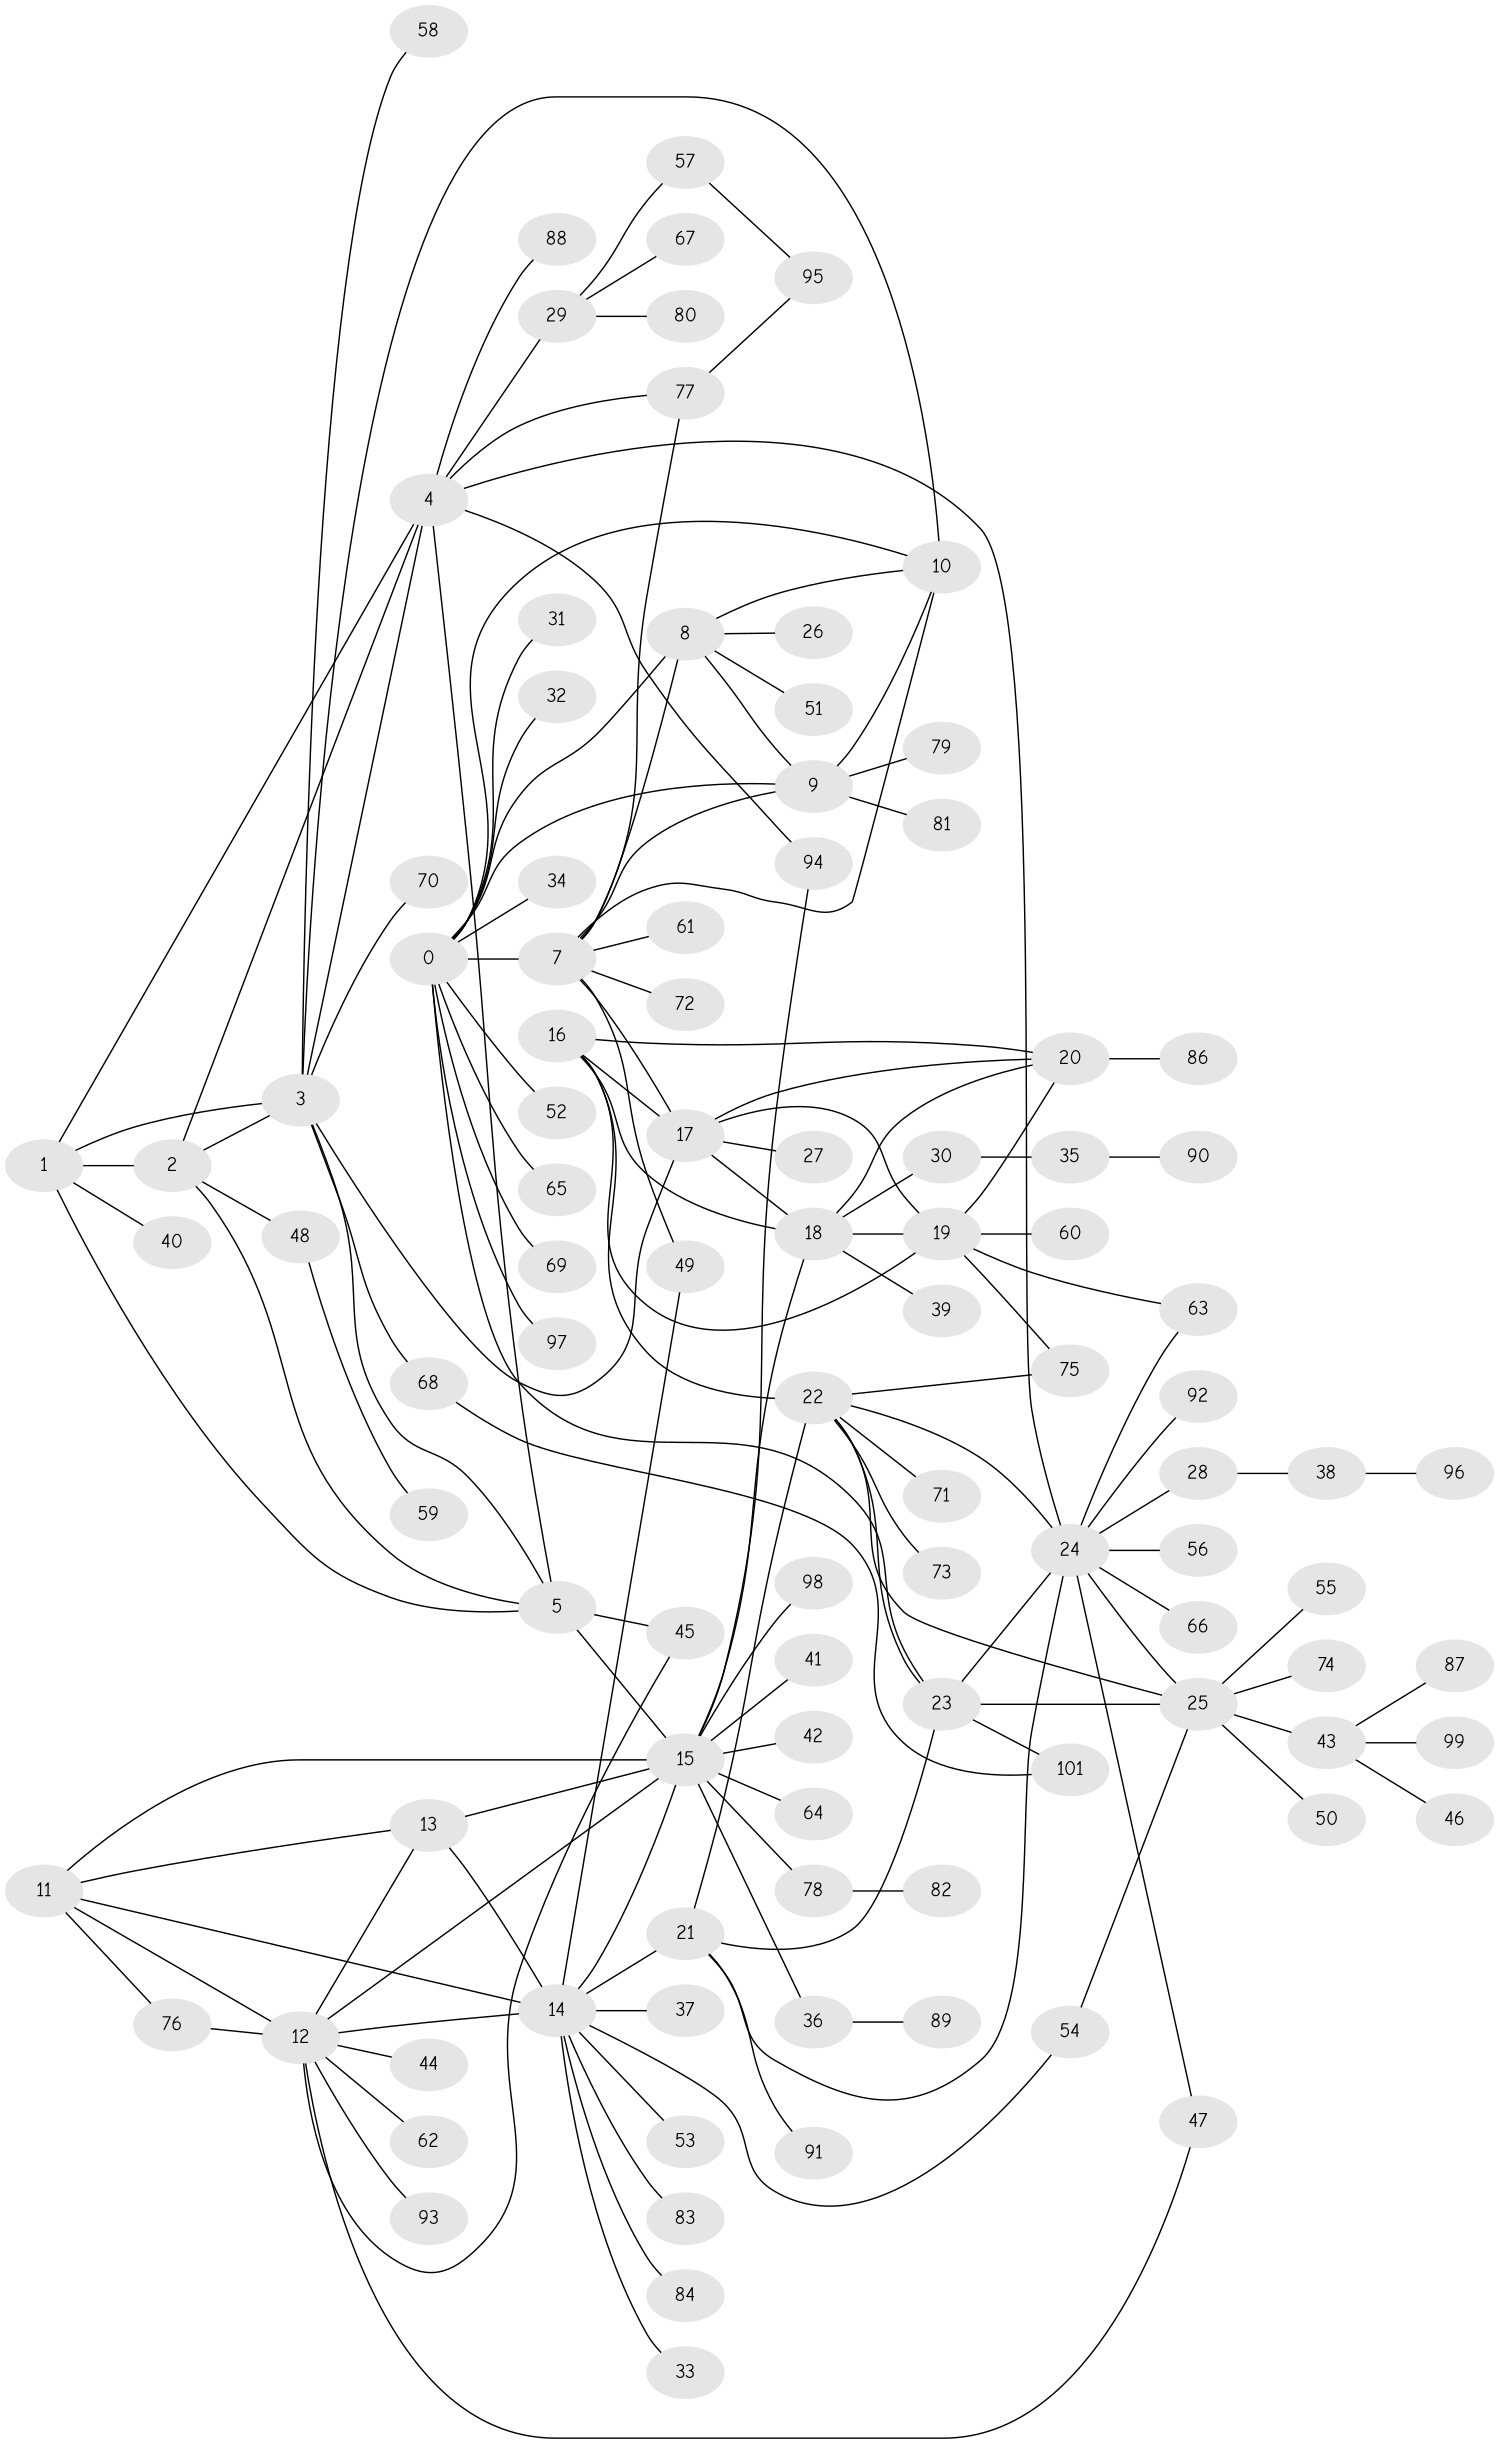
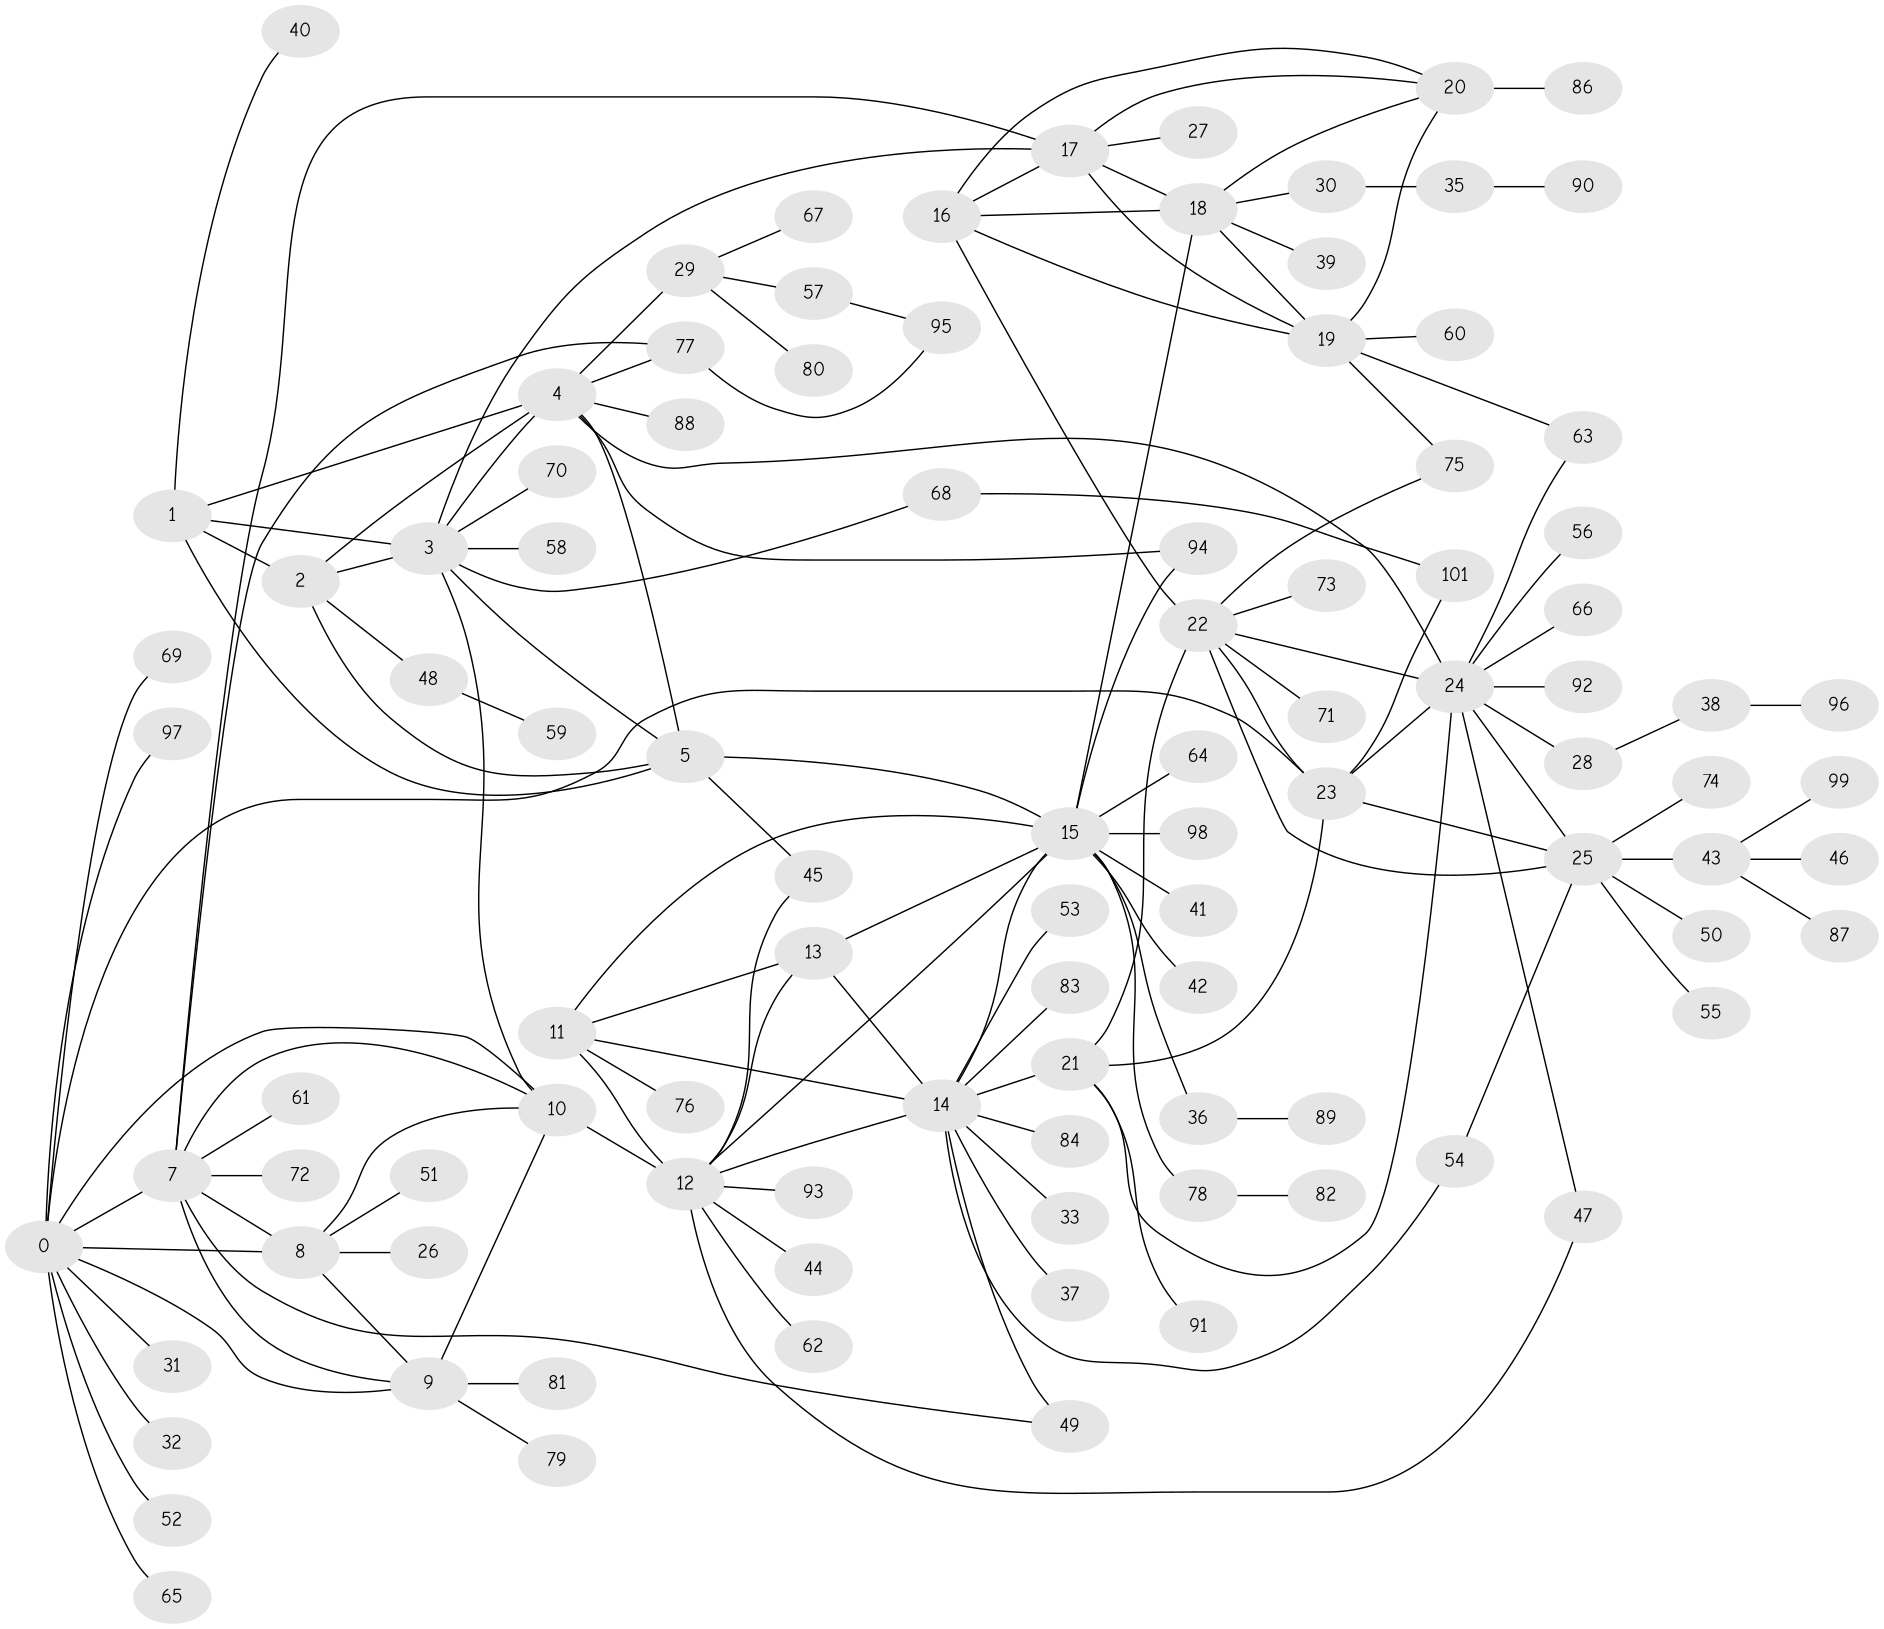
  graph {
    fontname="Comic Neue"
    rankdir=LR
    node [color=gray90 fontname="Comic Neue" style=filled]
    edge [fontname="Comic Neue"]
    1
    2
    3
    4
    5
    40
    48
    10
    17
    58
    68
    70
    24
    29
    77
    88
    94
    15
    45
    59
    12
    18
    19
    20
    27
    n26 [label=101]
    47
    63
    25
    28
    56
    66
    92
    57
    67
    80
    95
    36
    41
    42
    64
    78
    98
    n44 [label=0]
    7
    8
    9
    23
    31
    32
-   34
    52
    65
    69
    97
    49
    61
    72
    26
    51
    79
    81
    13
    14
    44
    62
    93
    11
    76
    21
    33
    37
    53
    54
    83
    84
    22
    91
    30
    39
    89
    82
    16
    60
    75
    86
    71
    73
    35
    43
    50
    55
    74
    38
    46
    87
    99
    96
    90
    1 -- 2
    1 -- 3
    1 -- 4
    1 -- 5
    1 -- 40
    2 -- 3
    2 -- 4
    2 -- 5
    2 -- 48
    3 -- 4
    3 -- 5
    3 -- 10
    3 -- 17
    3 -- 58
    3 -- 68
    3 -- 70
    4 -- 5
    4 -- 24
    4 -- 29
    4 -- 77
    4 -- 88
    4 -- 94
    5 -- 15
    5 -- 45
    48 -- 59
-   76 -- 12
+   10 -- 12
    17 -- 18
    17 -- 19
    17 -- 20
    17 -- 27
    68 -- n26
    24 -- 47
    24 -- 63
    24 -- 25
    24 -- 28
    24 -- 56
    24 -- 66
    24 -- 92
    29 -- 57
    29 -- 67
    29 -- 80
    77 -- 95
    15 -- 94
    15 -- 18
    15 -- 36
    15 -- 41
    15 -- 42
    15 -- 64
    15 -- 78
    15 -- 98
    12 -- 15
    12 -- 45
    12 -- 47
    12 -- 13
    12 -- 14
    12 -- 44
    12 -- 62
    12 -- 93
    18 -- 19
    18 -- 20
    18 -- 30
    18 -- 39
    19 -- 20
    19 -- 63
    19 -- 60
    19 -- 75
    20 -- 86
    25 -- 43
    25 -- 50
    25 -- 55
    25 -- 74
    28 -- 38
    57 -- 95
    36 -- 89
    78 -- 82
    n44 -- 10
    n44 -- 7
    n44 -- 8
    n44 -- 9
    n44 -- 23
    n44 -- 31
    n44 -- 32
-   n44 -- 34
    n44 -- 52
    n44 -- 65
    n44 -- 69
    n44 -- 97
    7 -- 10
    7 -- 17
    7 -- 77
    7 -- 8
    7 -- 9
    7 -- 49
    7 -- 61
    7 -- 72
    8 -- 10
    8 -- 9
    8 -- 26
    8 -- 51
    9 -- 10
    9 -- 79
    9 -- 81
    23 -- 24
    23 -- n26
    23 -- 25
    13 -- 15
    13 -- 14
    14 -- 15
    14 -- 49
    14 -- 21
    14 -- 33
    14 -- 37
    14 -- 53
    14 -- 54
    14 -- 83
    14 -- 84
    11 -- 15
    11 -- 12
    11 -- 13
    11 -- 14
    11 -- 76
    21 -- 24
    21 -- 23
    21 -- 22
    21 -- 91
    54 -- 25
    22 -- 24
    22 -- 25
    22 -- 23
    22 -- 75
    22 -- 71
    22 -- 73
    30 -- 35
    16 -- 17
    16 -- 18
    16 -- 19
    16 -- 20
    16 -- 22
    35 -- 90
    43 -- 46
    43 -- 87
    43 -- 99
    38 -- 96
  }
